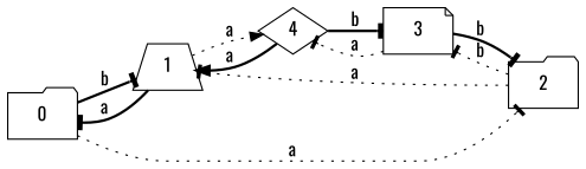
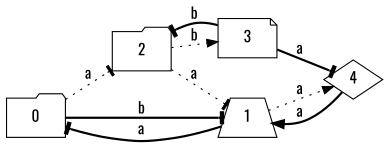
  digraph {
    d2tdocpreamble="\usetikzlibrary{automata}"
    d2tfigpreamble="\tikzstyle{every state}= [ draw=blue!50,very thick,fill=blue!20]  \tikzstyle{auto}= [fill=white]"
    fontname=Oswald
    rankdir=LR
    ranksep=0.5
    node [fontname=Oswald shape=folder style=state]
    edge [arrowhead=tee fontname=Oswald lblstyle=auto style=bold topath="bend right"]
    n1 [label=0]
    n2 [label=1 shape=trapezium]
    n3 [label=2]
    n4 [label=4 shape=diamond]
    n5 [label=3 shape=note style="state, initial, accepting"]
    n1 -> n2 [label=b]
    n1 -> n3 [label=a style=dotted]
    n2 -> n1 [label=a]
    n2 -> n4 [arrowhead=normal label=a style=dotted]
    n3 -> n2 [label=a style=dotted]
-   n3 -> n5 [label=b style=dotted]
+   n3 -> n5 [arrowhead=normal label=b style=dotted]
    n4 -> n2 [arrowhead=normal label=a]
-   n4 -> n5 [label=b]
    n5 -> n3 [label=b]
-   n5 -> n4 [label=a style=dotted]
+   n5 -> n4 [label=a]
  }
